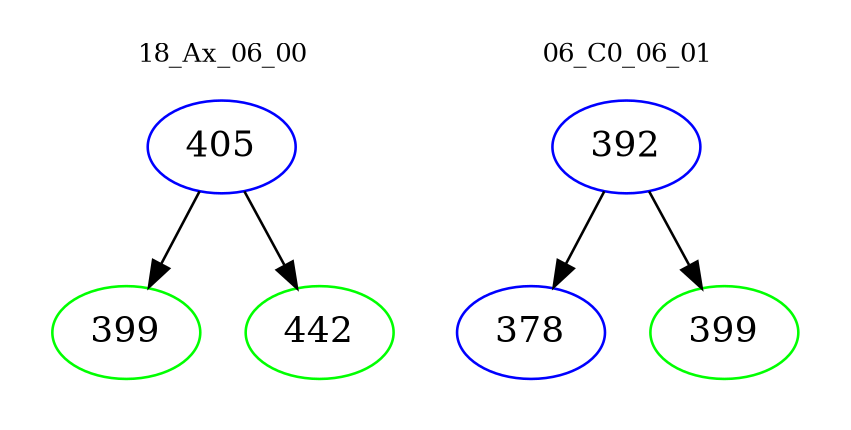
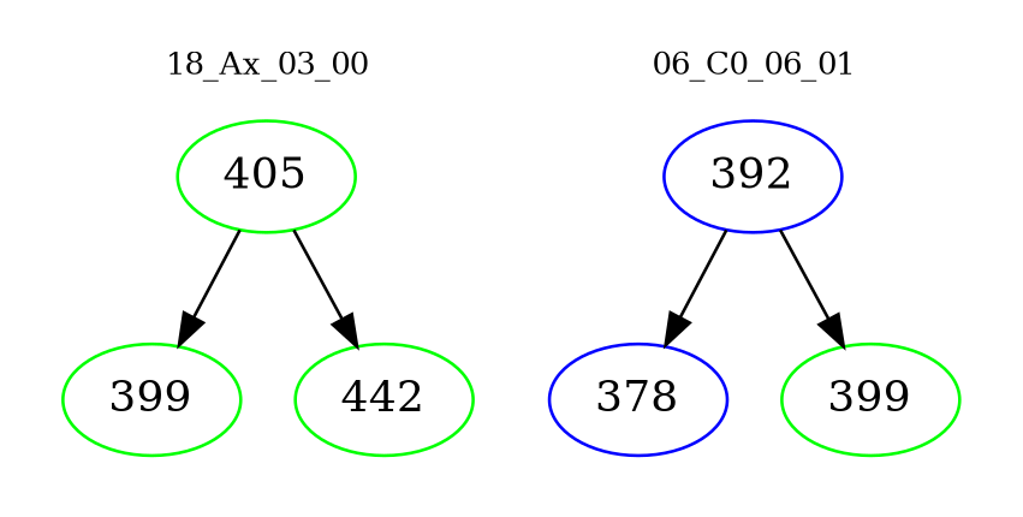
  digraph {
    node [color=blue]
    edge [color=black]
-   n1 [label=405]
+   n1 [color=green label=405]
    n2 [color=green label=399]
    n3 [color=green label=442]
    n4 [label=392]
    n5 [label=378]
    n6 [color=green label=399]
    subgraph cluster_1 {
      color=white
      fontsize=10
-     label="18_Ax_06_00"
+     label="18_Ax_03_00"
      n1
      n2
      n3
    }
    subgraph cluster_2 {
      color=white
      fontsize=10
      label="06_C0_06_01"
      n4
      n5
      n6
    }
    n1 -> n2
    n1 -> n3
    n4 -> n5
    n4 -> n6
  }
